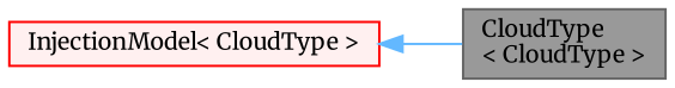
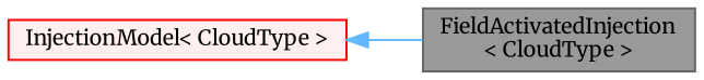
  digraph {
    rankdir=LR
    fontname=Merriweather
    node [fontname=Merriweather fontsize=10 shape=box style=filled]
-   n1 [color=gray40 fillcolor=grey60 fontcolor=black height=0.2 label="CloudType\l\< CloudType \>" width=0.4]
+   n1 [color=gray40 fillcolor=grey60 fontcolor=black height=0.2 label="FieldActivatedInjection\l\< CloudType \>" width=0.4]
    n2 [color=red fillcolor="#FFF0F0" height=0.2 label="InjectionModel\< CloudType \>" width=0.4]
    n2 -> n1 [color=steelblue1 dir=back fontname=Merriweather fontsize=10 labelfontname=Helvetica labelfontsize=10 style=solid]
  }
